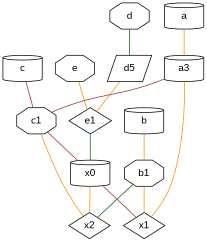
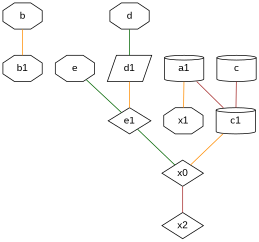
  graph {
    fontname="Liberation Sans"
    node [fontname="Liberation Sans" labelfontsize=50 shape=cylinder]
    edge [color=darkorange fontname="Liberation Sans"]
    b1 [shape=octagon]
    x2 [shape=diamond]
-   x1 [shape=diamond]
-   b
+   x1 [shape=octagon]
+   b [shape=octagon]
    e [shape=octagon]
    e1 [shape=diamond]
-   x0
+   x0 [shape=diamond]
    d [shape=octagon]
-   d1 [shape=parallelogram label=d5]
-   a
-   a1 [label=a3]
-   c1 [shape=octagon]
+   d1 [shape=parallelogram]
+   a1
+   c1
    c
-   b1 -- x2 [color=darkgreen]
-   b1 -- x1
    b -- b1
-   e -- e1
+   e -- e1 [color=darkgreen]
    e1 -- x0 [color=darkgreen]
-   x0 -- x2
-   x0 -- x1 [color=brown]
+   x0 -- x2 [color=brown]
    d -- d1 [color=darkgreen]
    d1 -- e1
-   a -- a1
    a1 -- x1
    a1 -- c1 [color=brown]
-   c1 -- x2
-   c1 -- x0 [color=brown]
+   c1 -- x0
    c -- c1 [color=brown]
  }
